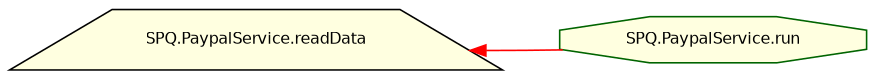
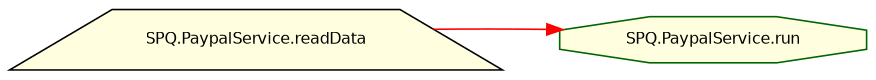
  digraph {
    rankdir=LR
    node [fillcolor=lightyellow fontname=Helvetica fontsize=10 style=filled]
    n1 [color=black fontcolor=black height=0.2 label="SPQ.PaypalService.readData" shape=trapezium width=0.4]
    n2 [color=darkgreen height=0.2 label="SPQ.PaypalService.run" shape=octagon width=0.4]
-   n1 -> n2 [color=red dir=back fontname=Helvetica fontsize=10 labelfontname=Helvetica labelfontsize=10 style=solid]
+   n2 -> n1 [color=red dir=back fontname=Helvetica fontsize=10 labelfontname=Helvetica labelfontsize=10 style=solid]
  }
